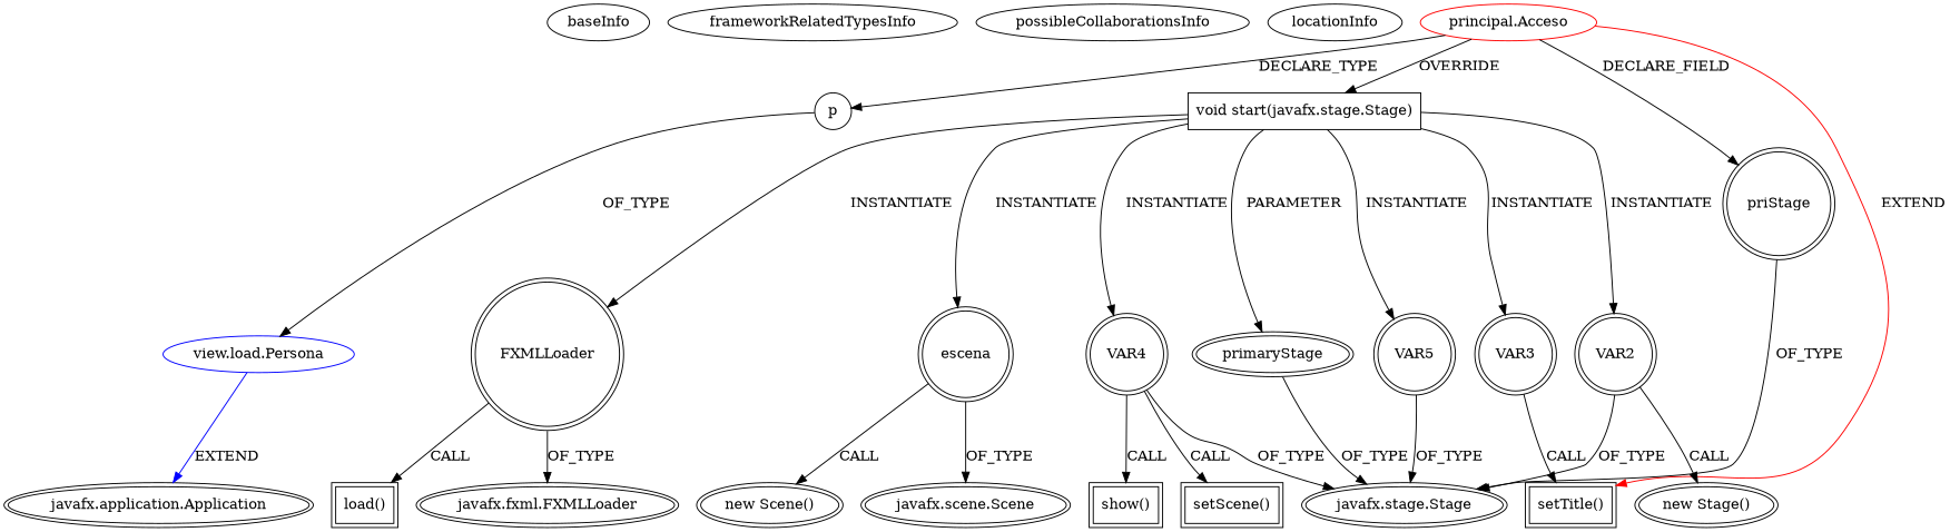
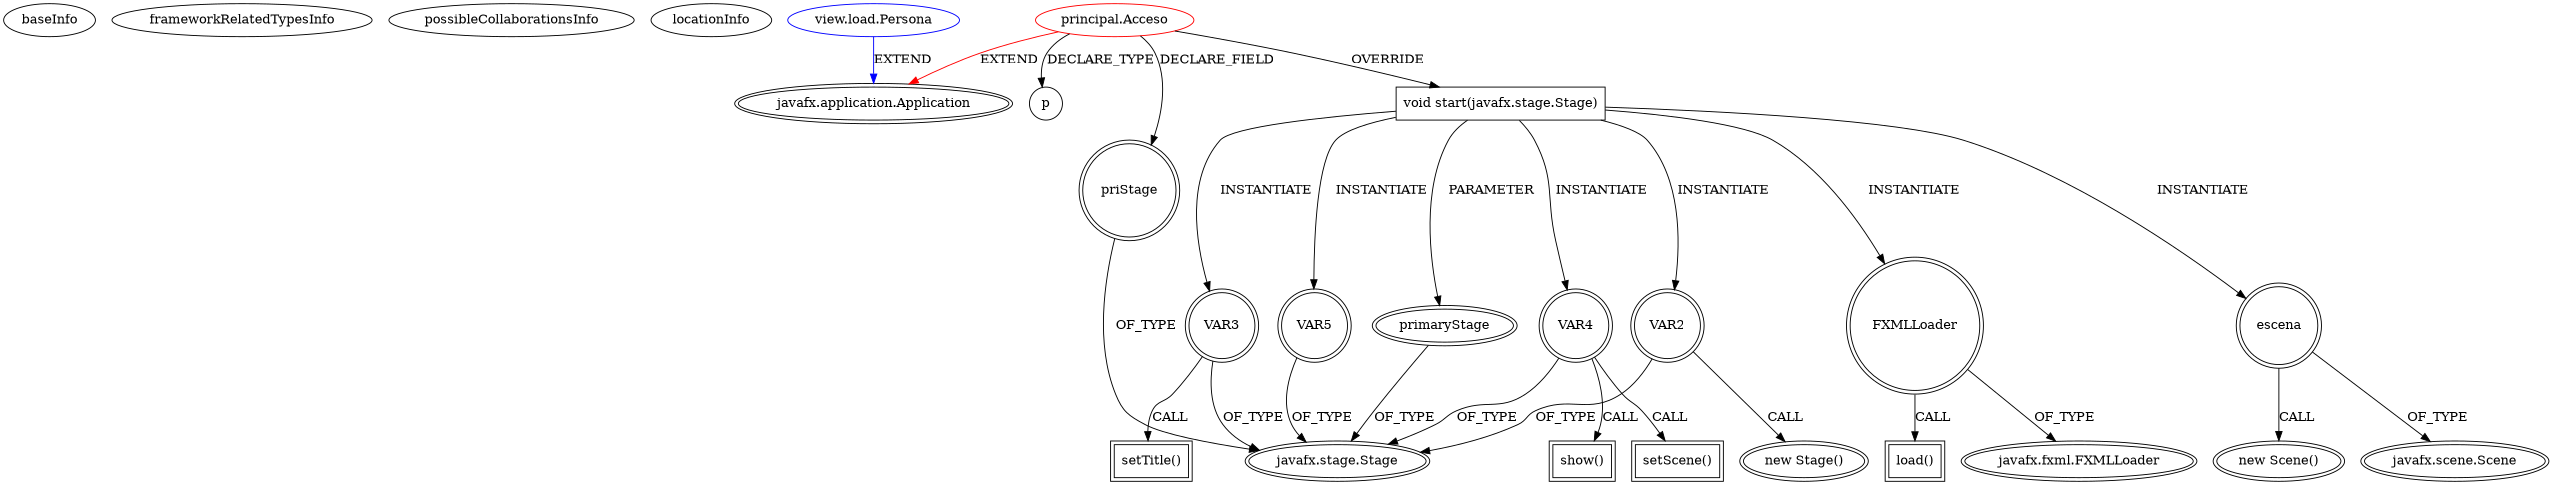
  digraph {
    node [isFrameworkType=true vertexType=VARIABLE_EXPRESION peripheries=2]
    baseInfo [category=extension_graph graphId=3663 isAnonymous=false possibleRelation=true isFrameworkType="" vertexType="" peripheries=""]
    frameworkRelatedTypesInfo [0="javafx.application.Application" isFrameworkType="" vertexType="" peripheries=""]
    possibleCollaborationsInfo [0="3663~FIELD_DECLARATION-~javafx.application.Application ~javafx.application.Application ~false~false" isFrameworkType="" vertexType="" peripheries=""]
    locationInfo [contextSignature=Acceso filePath="/mreina-programmer/programmer-master/Clases/src/principal/Acceso.java" graphId=3663 projectName="mreina-programmer" isFrameworkType="" vertexType="" peripheries=""]
    n5 [color=red isFrameworkType=false label="principal.Acceso" vertexType=ROOT_CLIENT_CLASS_DECLARATION peripheries=""]
    n6 [label="javafx.application.Application" vertexType=FRAMEWORK_CLASS_TYPE]
    n7 [isFrameworkType=false label=p shape=circle vertexType=FIELD_DECLARATION peripheries=""]
    n8 [label=priStage shape=circle vertexType=FIELD_DECLARATION]
    n9 [isFrameworkType=false label="void start(javafx.stage.Stage)" shape=box vertexType=OVERRIDING_METHOD_DECLARATION peripheries=""]
    n10 [color=blue isFrameworkType=false label="view.load.Persona" vertexType=REFERENCE_CLIENT_CLASS_DECLARATION peripheries=""]
    n11 [label="javafx.stage.Stage" vertexType=FRAMEWORK_CLASS_TYPE]
    n12 [label=primaryStage vertexType=PARAMETER_DECLARATION]
    n13 [label=FXMLLoader shape=circle]
    n14 [label=escena shape=circle]
    n15 [label=VAR2 shape=circle]
    n16 [label=VAR3 shape=circle]
    n17 [label=VAR4 shape=circle]
    n18 [label=VAR5 shape=circle]
    n19 [label="javafx.fxml.FXMLLoader" vertexType=FRAMEWORK_CLASS_TYPE]
    n20 [label="load()" shape=box vertexType=INSIDE_CALL]
    n21 [label="javafx.scene.Scene" vertexType=FRAMEWORK_CLASS_TYPE]
    n22 [label="new Scene()" vertexType=CONSTRUCTOR_CALL]
    n23 [label="new Stage()" vertexType=CONSTRUCTOR_CALL]
    n24 [label="setTitle()" shape=box vertexType=INSIDE_CALL]
    n25 [label="setScene()" shape=box vertexType=INSIDE_CALL]
    n26 [label="show()" shape=box vertexType=INSIDE_CALL]
-   n5 -> n24 [color=red label=EXTEND]
+   n5 -> n6 [color=red label=EXTEND]
    n5 -> n7 [label=DECLARE_TYPE]
    n5 -> n8 [label=DECLARE_FIELD]
    n5 -> n9 [label=OVERRIDE]
-   n7 -> n10 [label=OF_TYPE]
    n8 -> n11 [label=OF_TYPE]
    n9 -> n12 [label=PARAMETER]
    n9 -> n13 [label=INSTANTIATE]
    n9 -> n14 [label=INSTANTIATE]
    n9 -> n15 [label=INSTANTIATE]
    n9 -> n16 [label=INSTANTIATE]
    n9 -> n17 [label=INSTANTIATE]
    n9 -> n18 [label=INSTANTIATE]
    n10 -> n6 [color=blue label=EXTEND]
    n12 -> n11 [label=OF_TYPE]
    n13 -> n19 [label=OF_TYPE]
    n13 -> n20 [label=CALL]
    n14 -> n21 [label=OF_TYPE]
    n14 -> n22 [label=CALL]
    n15 -> n11 [label=OF_TYPE]
    n15 -> n23 [label=CALL]
+   n16 -> n11 [label=OF_TYPE]
    n16 -> n24 [label=CALL]
    n17 -> n11 [label=OF_TYPE]
    n17 -> n25 [label=CALL]
    n17 -> n26 [label=CALL]
    n18 -> n11 [label=OF_TYPE]
  }
